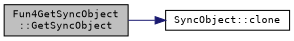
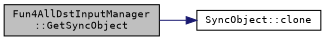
  digraph {
    rankdir=LR
    fontname="DejaVu Sans Mono"
    node [color=black fontname="DejaVu Sans Mono" fontsize=10 shape=record]
-   n1 [fillcolor=grey75 fontcolor=black height=0.2 label="Fun4GetSyncObject\l::GetSyncObject" style=filled width=0.4]
+   n1 [fillcolor=grey75 fontcolor=black height=0.2 label="Fun4AllDstInputManager\l::GetSyncObject" style=filled width=0.4]
    n2 [height=0.2 label="SyncObject::clone" width=0.4]
    n1 -> n2 [color=midnightblue fontname="DejaVu Sans Mono" fontsize=10 labelfontname=FreeSans labelfontsize=10 style=solid]
  }
